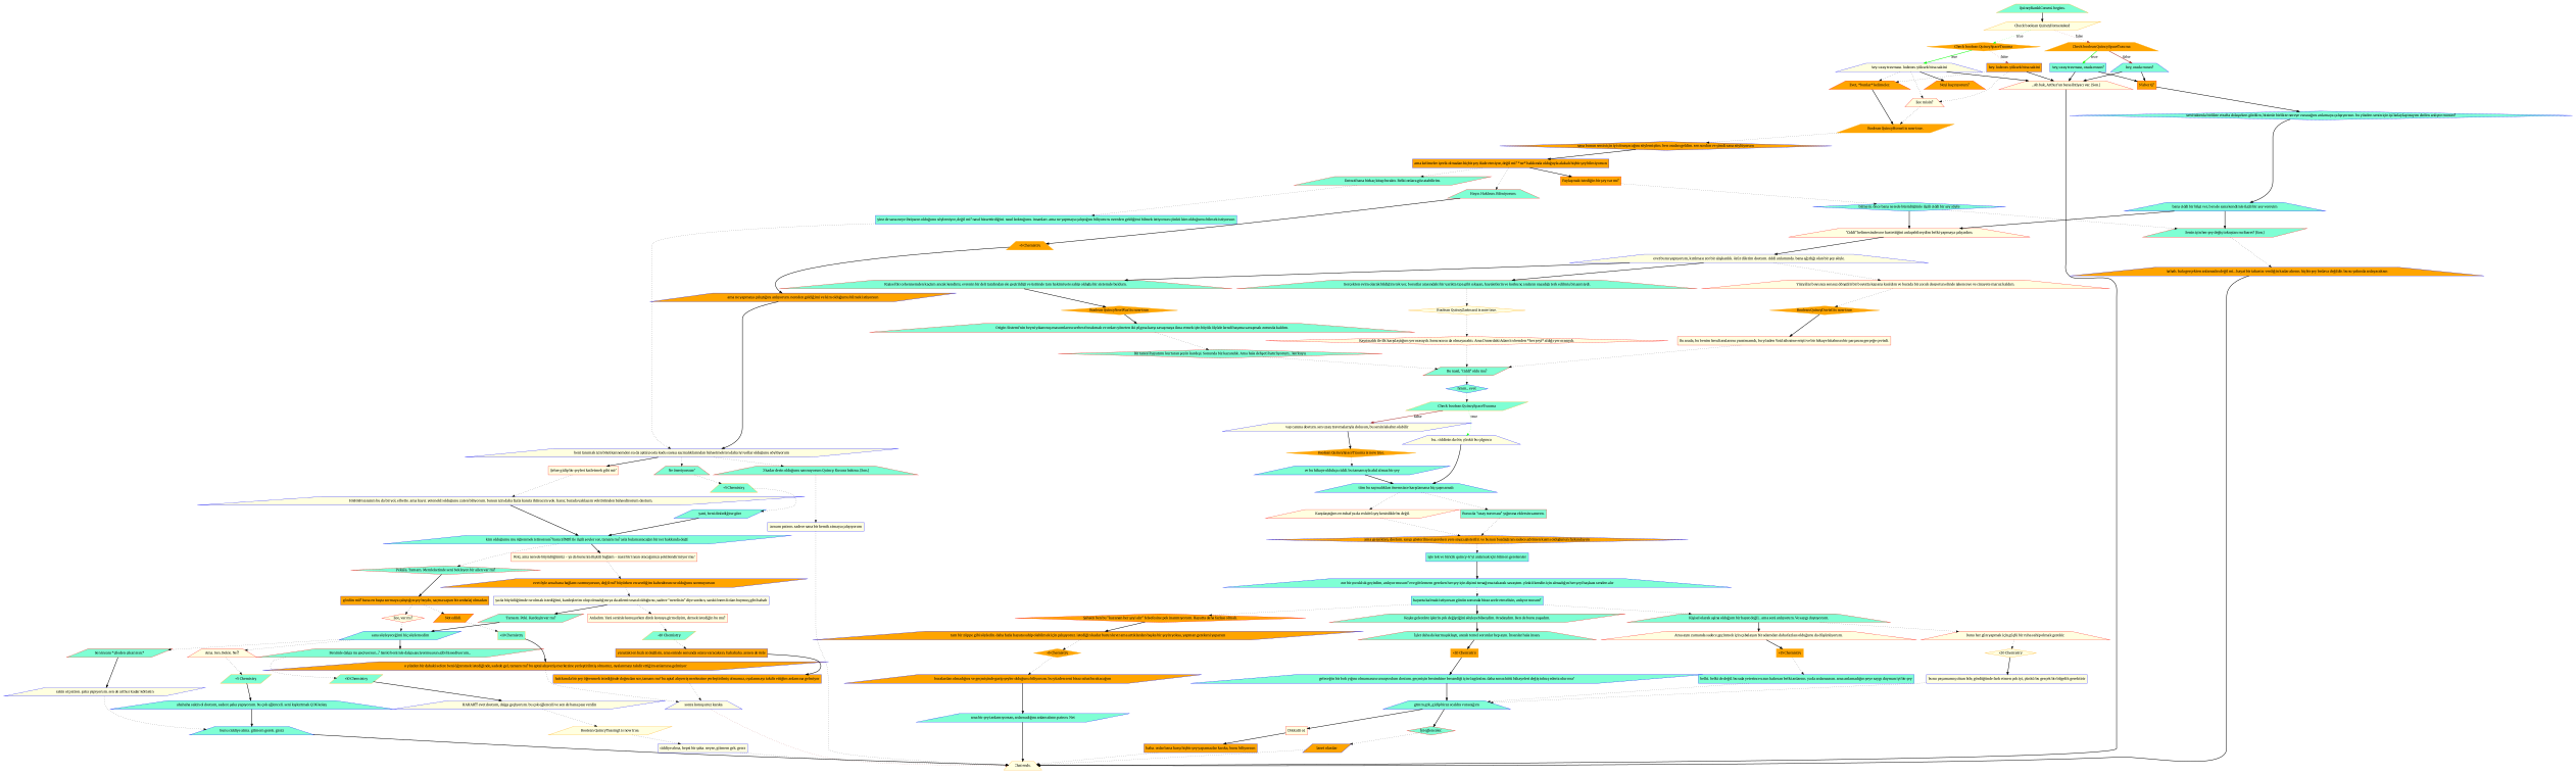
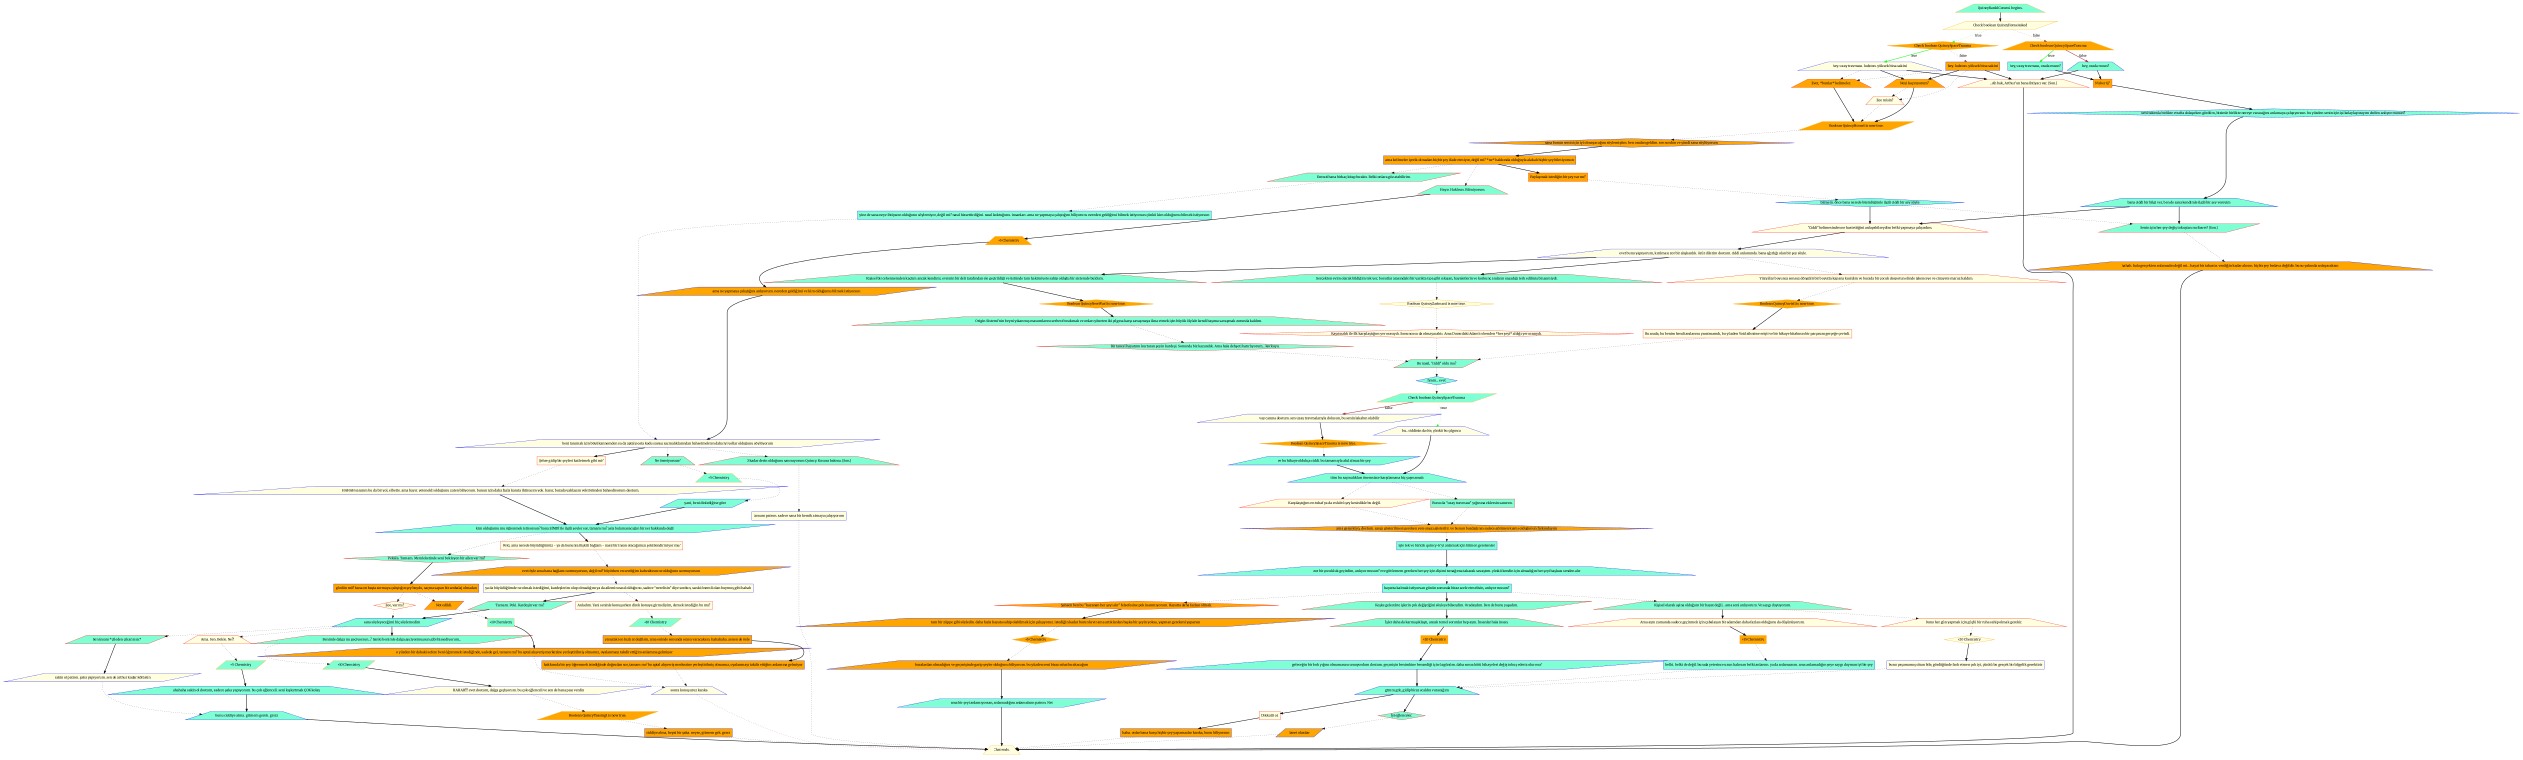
  digraph {
    fontname=Merriweather
    node [color=blue fillcolor=aquamarine fontname=Merriweather shape=trapezium style=filled]
    edge [fontname=Merriweather style=dotted]
    "QuincyRank1Convo4 begins." [color=orange]
    n2 [color=orange fillcolor=lightyellow label="Check boolean QuincyHomeAsked" shape=parallelogram]
    n3 [color=orange fillcolor=orange label="Check boolean QuincySpaceTrauma" shape=diamond]
    n4 [color=orange fillcolor=orange label="Check boolean QuincySpaceTrauma"]
    n5 [fillcolor=lightyellow label="hey. uzay travması. ludston. yüksek bina sakini"]
    n6 [fillcolor=orange label="hey. ludston. yüksek bina sakini" shape=box]
    n7 [label="hey, uzay travması, orada mısın?" shape=box]
    n8 [label="hey, orada mısın?"]
    n9 [color=red fillcolor=lightyellow label="Eee misin?"]
    n10 [color=red fillcolor=orange label="Evet, *bunlar* kelimeler."]
    n11 [color=red fillcolor=orange label="Neyi kaçırıyorum?"]
    n12 [color=red fillcolor=lightyellow label="...Ah bak, Arthur'un bana ihtiyacı var. [Son.]"]
    n13 [color=red fillcolor=orange label="N'aber Q?" shape=box]
    n14 [color=orange fillcolor=orange label="Boolean QuincyHome1 is now true." shape=parallelogram]
    "Chat ends." [color=orange fillcolor=lightyellow]
    n16 [label="seni takımla birlikte etrafta dolaşırken gördüm, bizimle birlikte nereye varacağını anlamaya çalışıyorsun. bu yüzden senin için işi kolaylaştırayım dedim anlıyor musun?" shape=diamond]
    n17 [fillcolor=orange label="sana bunun senin için iyi olmayacağını söylemiştim. ben oradan geldim. sen sordun ve şimdi sana söylüyorum" shape=diamond]
    n18 [label="bana ciddi bir bilgi ver, ben de sana kendimle ilgili bir şey vereyim"]
    n19 [fillcolor=orange label="ama kelimeler içerik olmadan hiçbir şey ifade etmiyor, değil mi? *ne* hakkında olduğuyla alakalı hiçbir şey bilmiyorsun" shape=box]
    n20 [color=red fillcolor=lightyellow label="\"Ciddi\" kelimesinden ne kastettiğini anlayabilseydim belki yapmaya çalışırdım."]
    n21 [color=red label="Senin için her şey değiş tokuştan mı ibaret? [Son.]" shape=parallelogram]
    n22 [color=red label="Entrati bana birkaç kitap bıraktı. Belki onlara göz atabilirim." shape=parallelogram]
    n23 [color=red label="Hayır. Haklısın. Bilmiyorum."]
    n24 [color=red fillcolor=orange label="Paylaşmak istediğin bir şey var mı?" shape=box]
    n25 [fillcolor=lightyellow label="evet bunu yapıyorum, kırılması zor bir alışkanlık. özür dilerim dostum. ciddi anlamında. bana ağırlığı olan bir şey söyle."]
    n26 [fillcolor=orange label="hahah. hala gerçekten anlamadın değil mi... hayat bir takastır. verdiğin kadar alırsın. hiçbir şey bedava değildir. bunu yakında anlayacaksın"]
    n27 [label="yine de sana neye ihtiyacın olduğunu söylemiyor, değil mi? nasıl hissettirdiğini. nasıl koktuğunu. insanları. ama ne yapmaya çalıştığını biliyorum. nereden geldiğimi bilmek istiyorsun çünkü kim olduğumu bilmek istiyorsun" shape=box]
    n28 [color=orange fillcolor=orange label="+5 Chemistry"]
    n29 [label="bilmem. önce bana nerede büyüdüğünle ilgili ciddi bir şey söyle" shape=diamond]
    n30 [color=red label="Kişisel bir cehennemden kaçtım ancak kendimi, evrenin bir deli tarafından ele geçirildiği ve üstünde tam hakimiyete sahip olduğu bir sistemde buldum."]
    n31 [color=red label="Gerçekten evim olarak bildiğim tek yer, boyutlar arasındaki bir yarıkta tıpa gibi sıkışan, hayaletlerin ve korkunç anıların yaşadığı terk edilmiş bir gemiydi."]
    n32 [color=red fillcolor=lightyellow label="Yüzyıllar boyunca sonsuz döngülü bir boyutta kapana kısıldım ve burada bir çocuk despotun elinde işkenceye ve cinayete maruz kaldım."]
    n33 [fillcolor=lightyellow label="beni tanımak için büyükannemden ya da aptal posta kodu savaşı saçmalıklarından bahsetmekten daha iyi yollar olduğunu söylüyorum" shape=parallelogram]
    n34 [fillcolor=orange label="ama ne yapmaya çalıştığını anlıyorum. nereden geldiğimi ve kim olduğumu bilmek istiyorsun" shape=parallelogram]
    n35 [color=orange fillcolor=orange label="Boolean QuincyNewWar1 is now true." shape=diamond]
    n36 [color=orange fillcolor=lightyellow label="Boolean QuincyZariman1 is now true." shape=diamond]
    n37 [color=orange fillcolor=orange label="Boolean QuincyDuviri1 is now true." shape=diamond]
    n38 [color=red fillcolor=lightyellow label="Şehre gidip bir şeyleri katletmek gibi mi?" shape=box]
    n39 [color=red label="Ne öneriyorsun?"]
    n40 [color=red label="O kadar derin olduğunu sanmıyorum Quincy. Kusura bakma. [Son.]"]
    n41 [color=red label="Origin Sistemi'nin beyni yıkanmış masumlarını serbest bırakmak ve onları yöneten iki çılgına karşı savaşmaya ikna etmek için büyük ölçüde kendi başıma savaşmak zorunda kaldım."]
    n42 [color=red fillcolor=lightyellow label="Kayıtsızlık ile ilk karşılaştığım yer orasıydı. Sonuncusu da olmayacaktı. Ama Duvardaki Adam'ın benden *her şeyi* aldığı yer orasıydı." shape=diamond]
    n43 [color=red fillcolor=lightyellow label="Bu arada, bu benim kendi anılarımı yaratmamdı, bu yüzden Void zihnime erişti ve bir hikaye kitabının bir parçasını gerçeğe çevirdi." shape=box]
    n44 [fillcolor=lightyellow label="HAHAH sanırım bu da bir yol, elbette. ama hayır. yetenekli olduğunu zaten biliyorum. bunun için daha fazla kanıta ihtiyacım yok. hayır, burada yaklaşım vektöründen bahsediyorum dostum." shape=parallelogram]
    n45 [color=orange label="+5 Chemistry"]
    n46 [fillcolor=lightyellow label="tamam patron. sadece sana bir kemik atmaya çalışıyorum" shape=box]
    n47 [color=red label="Bir tanesi hayatımı kurtaran şeyin kardeşi. Sonunda biz kazandık. Ama hala dehşeti hatırlıyorum... korkuyu." shape=diamond]
    n48 [color=red label="Bu nasıl, \"ciddi\" oldu mu?" shape=parallelogram]
    n49 [label="kim olduğumu mu öğrenmek istiyorsun? bana ŞİMDİ ile ilgili şeyler sor, tamam mı? asla bulamayacağın bir yer hakkında değil" shape=parallelogram]
    n50 [label="yani, beni dinlediğine göre" shape=parallelogram]
    n51 [label="hmm... evet" shape=diamond]
    n52 [color=red fillcolor=lightyellow label="Peki, ama nerede büyüdüğümüz - ya da bununla ilişkili bağlam - nasıl bir insan olacağımızı şekillendirmiyor mu?" shape=box]
    n53 [color=red label="Pekala. Tamam. Memleketinde seni bekleyen bir ailen var mı?" shape=diamond]
    n54 [color=orange label="Check boolean QuincySpaceTrauma" shape=parallelogram]
    n55 [fillcolor=orange label="evet öyle ama bana bağlamı sormuyorsun, değil mi? büyürken en sevdiğim kahvaltının ne olduğunu sormuyorsun" shape=parallelogram]
    n56 [fillcolor=orange label="gördün mü? bana en başta sormaya çalıştığın şey buydu, saçma sapan bir ambalaj olmadan" shape=box]
    n57 [fillcolor=lightyellow label="bu... ciddinin da öte, çünkü bu çılgınca"]
    n58 [fillcolor=lightyellow label="vay canına dostum. sen uzay travmalarıyla dolusun, bu senin lakabın olabilir" shape=parallelogram]
    n59 [fillcolor=lightyellow label="ya da büyüdüğümde ne olmak istediğimi, kardeşlerim olup olmadığını ya da ailemin nasıl olduğunu, sadece “nerelisin” diye sordun, sanki önemli olan buymuş gibi hahah" shape=box]
    n60 [color=red fillcolor=lightyellow label="Eee, var mı?" shape=diamond]
    n61 [color=red fillcolor=orange label="Not edildi." shape=parallelogram]
    n62 [label="tüm bu saçmalıkları önemsizce karşılamana hiç şaşmamalı"]
    n63 [color=orange fillcolor=orange label="Boolean QuincySpaceTrauma is now true." shape=diamond]
    n64 [color=red fillcolor=lightyellow label="Anladım. Yani seninle konuşurken direk konuya girmeliyim, demek istediğin bu mu?" shape=box]
    n65 [color=red label="Tamam. Peki. Kardeşin var mı?" shape=parallelogram]
    n66 [label="sana söyleyeceğimi hiç söylemedim" shape=parallelogram]
    n67 [color=orange label="+10 Chemistry" shape=box]
    n68 [color=red fillcolor=lightyellow label="Karşılaştığım en tuhaf ya da en kötü şey kesinlikle bu değil." shape=parallelogram]
    n69 [color=red label="Bunu da \"uzay travması\" yığınına eklersin sanırım." shape=box]
    n70 [label="ve bu hikaye oldukça ciddi. bu tamamıyla akıl almaz bir şey" shape=parallelogram]
    n71 [color=orange label="+10 Chemistry" shape=parallelogram]
    n72 [color=red fillcolor=lightyellow label="Ama. Sen. Bekle. Ne?!"]
    n73 [color=red label="Benimle dalga mı geçiyorsun...? Sanki benimle dalga geçiyormuşsun gibi hissediyorum..." shape=parallelogram]
    n74 [color=red label="Sen insanı *çileden çıkarırsın.*" shape=parallelogram]
    n75 [fillcolor=orange label="o yüzden bir dahaki sefere beni öğrenmek istediğinde, sadede gel, tamam mı? bu aptal alışveriş merkezine yerleştirilmiş olmamız, oyalanmayı takdir ettiğim anlamına gelmiyor" shape=parallelogram]
    n76 [fillcolor=orange label="ama gerçekten, dostum. saygı gösterilmesi gereken yere saygı gösterilir. ve bunun buzdağının sadece görünen kısmı olduğunun farkındayım" shape=diamond]
    n77 [fillcolor=orange label="yarıştaki en hızlı at değilsin, ama eninde sonunda oraya varacaksın. hahahaha. aynen de öyle" shape=box]
    n78 [color=orange label="+5 Chemistry" shape=parallelogram]
    n79 [color=orange label="+10 Chemistry" shape=parallelogram]
    n80 [fillcolor=lightyellow label="sakin ol patron. şaka yapıyorum. sen de arthur kadar kötüsün" shape=parallelogram]
    n81 [fillcolor=lightyellow label="sonra konuşuruz kanka"]
    n82 [label="işte tek ve biricik quincy-k'yi anlamak için bilmen gerekenler" shape=box]
    n83 [fillcolor=orange label="hakkımda bir şey öğrenmek istediğinde doğrudan sor, tamam mı? bu aptal alışveriş merkezine yerleştirilmiş olmamız, oyalanmayı takdir ettiğim anlamına gelmiyor" shape=box]
    n84 [label="ahahaha sakin ol dostum, sadece şaka yapıyorum. bu çok eğlenceli. seni kışkırtmak ÇOK kolay"]
    n85 [fillcolor=lightyellow label="HAHAH!!! evet dostum, dalga geçiyorum. bu çok eğlenceli ve sen de bana pası verdin" shape=parallelogram]
    n86 [label="bunu ciddiye alma. gitmem gerek. grsrz"]
    n87 [label="zor bir çocukluk geçirdim, anlıyor musun? eve götürmem gereken her şey için dişimi tırnağıma takarak savaştım. çünkü kendin için almadığın her şeyi başkası senden alır"]
-   n88 [color=orange fillcolor=lightyellow label="Boolean QuincyTeasing1 is now true." shape=parallelogram]
+   n88 [color=orange fillcolor=orange label="Boolean QuincyTeasing1 is now true." shape=parallelogram]
    n89 [label="hayatta kalmak istiyorsan günün sonunda biraz acele etmelisin, anlıyor musun?" shape=box]
-   n90 [fillcolor=lightyellow label="ciddiye alma, hepsi bir şaka. neyse, gitmem grk. grsrz" shape=box]
+   n90 [fillcolor=orange label="ciddiye alma, hepsi bir şaka. neyse, gitmem grk. grsrz" shape=box]
    n91 [color=red label="Keşke gelecekte işlerin çok değiştiğini söyleyebilseydim. Oradaydım. Ben de bunu yaşadım." shape=parallelogram]
    n92 [color=red label="Kişisel olarak aşina olduğum bir hayat değil... ama seni anlıyorum. Ve saygı duyuyorum."]
    n93 [color=red fillcolor=orange label="Şahsen ben bu \"kazanan her şeyi alır\" felsefesine pek inanmıyorum. Hayatta daha fazlası olmalı." shape=diamond]
    n94 [color=red label="İşler daha da karmaşıklaştı, ancak temel sorunlar hep aynı. İnsanlar hala insan."]
    n95 [color=red fillcolor=lightyellow label="Ama aynı zamanda sadece geçinmek için çabalayan bir adamdan daha fazlası olduğunu da düşünüyorum."]
    n96 [color=red fillcolor=lightyellow label="Bunu her gün yapmak için güçlü bir ruha sahip olmak gerekir."]
    n97 [fillcolor=orange label="tam bir züppe gibi söyledin. daha fazla hayata sahip olabilmek için çalışıyoruz. istediğin kadar burun kıvır ama artıklardan başka bir şeyin yoksa, yapman gerekeni yaparsın" shape=parallelogram]
    n98 [color=orange fillcolor=orange label="+20 Chemistry" shape=box]
    n99 [color=orange fillcolor=orange label="+15 Chemistry" shape=box]
    n100 [color=orange fillcolor=lightyellow label="+20 Chemistry" shape=diamond]
    n101 [color=orange fillcolor=orange label="+5 Chemistry" shape=diamond]
    n102 [label="geleceğin bir bok yığını olmamasını umuyordum dostum. geçmişin benimkine benzediği için üzgünüm. daha sonra kötü hikayeleri değiş tokuş ederiz olur mu?" shape=parallelogram]
    n103 [label="belki. belki de değil. burada yeterince uzun kalırsan belki anlarsın. ya da anlamazsın. ama anlamadığın şeye saygı duyman iyi bir şey" shape=box]
    n104 [fillcolor=lightyellow label="bunu yaşamamış olsan bile, gördüğünde fark etmen çok iyi, çünkü bu gerçek bir bilgelik gerektirir" shape=box]
    n105 [fillcolor=orange label="buralardan olmadığını ve geçmişinde garip şeyler olduğunu biliyorum. bu yüzden seni biraz rahat bırakacağım" shape=parallelogram]
    n106 [label="gtmm grk, gidip biraz scaldra vuracağım"]
    n107 [label="ama bir şeyi anlamıyorsan, anlamadığını anlamalısın patron. Net" shape=parallelogram]
    n108 [color=red label="İyi eğlenceler." shape=diamond]
    n109 [color=red fillcolor=lightyellow label="Dikkatli ol." shape=box]
    n110 [fillcolor=orange label="lanet olasılar" shape=parallelogram]
    n111 [fillcolor=orange label="haha. onlar bana karşı hiçbir şey yapamazlar kanka, bunu biliyorsun" shape=box]
    "QuincyRank1Convo4 begins." -> n2 [style=bold]
    n2 -> n3 [color=green label=true]
    n2 -> n4 [color=brown label=false]
    n3 -> n5 [color=green label=true style=bold]
    n3 -> n6 [color=brown label=false]
    n4 -> n7 [color=green label=true style=bold]
    n4 -> n8 [color=brown label=false style=bold]
-   n5 -> n9
+   n11 -> n9
    n5 -> n10
    n5 -> n11 [style=bold]
    n5 -> n12 [style=bold]
    n6 -> n9
    n6 -> n10
+   n6 -> n11 [style=bold]
    n6 -> n12 [style=bold]
-   n7 -> n12 [style=bold]
    n7 -> n13 [style=bold]
    n8 -> n12 [style=bold]
    n8 -> n13 [style=bold]
    n9 -> n14
    n10 -> n14 [style=bold]
+   n11 -> n14 [style=bold]
    n12 -> "Chat ends." [style=bold]
    n13 -> n16 [style=bold]
    n14 -> n17
    n16 -> n18 [style=bold]
    n17 -> n19 [style=bold]
    n18 -> n20 [style=bold]
    n18 -> n21 [style=bold]
    n19 -> n22
    n19 -> n23
    n19 -> n24 [style=bold]
    n20 -> n25 [style=bold]
    n21 -> n26
    n22 -> n27
    n23 -> n28 [style=bold]
    n24 -> n29
    n25 -> n30 [style=bold]
    n25 -> n31 [style=bold]
    n25 -> n32
    n26 -> "Chat ends." [style=bold]
    n27 -> n33
    n28 -> n34 [style=bold]
    n29 -> n20 [style=bold]
    n29 -> n21
    n30 -> n35 [style=bold]
    n31 -> n36
    n32 -> n37
    n33 -> n38 [style=bold]
    n33 -> n39
    n33 -> n40
    n34 -> n33 [style=bold]
    n35 -> n41 [style=bold]
    n36 -> n42
    n37 -> n43 [style=bold]
    n38 -> n44
    n39 -> n45
    n40 -> n46
    n41 -> n47
    n42 -> n48
    n43 -> n48
    n44 -> n49 [style=bold]
    n45 -> n50
    n46 -> "Chat ends."
    n47 -> n48
    n48 -> n51
    n49 -> n52 [style=bold]
    n49 -> n53
    n50 -> n49 [style=bold]
    n51 -> n54
    n52 -> n55
    n53 -> n56 [style=bold]
    n54 -> n57 [color=green label=true]
    n54 -> n58 [color=brown label=false style=bold]
    n55 -> n59
    n56 -> n60
    n56 -> n61
    n57 -> n62 [style=bold]
    n58 -> n63 [style=bold]
    n59 -> n64
    n59 -> n65 [style=bold]
    n60 -> n66
    n61 -> n67
    n62 -> n68
    n62 -> n69
    n63 -> n70
    n64 -> n71
    n65 -> n66 [style=bold]
    n66 -> n72
    n66 -> n73 [style=bold]
    n66 -> n74
    n67 -> n75 [style=bold]
    n68 -> n76
    n69 -> n76
    n70 -> n62 [style=bold]
    n71 -> n77
    n72 -> n78
    n73 -> n79
    n74 -> n80 [style=bold]
    n75 -> n81
    n76 -> n82
    n77 -> n83 [style=bold]
    n78 -> n84 [style=bold]
    n79 -> n85 [style=bold]
    n80 -> n86
    n81 -> "Chat ends." [color=brown]
    n82 -> n87 [style=bold]
    n83 -> n81
    n84 -> n86 [style=bold]
    n85 -> n88
    n86 -> "Chat ends." [style=bold]
    n87 -> n89
    n88 -> n90
    n89 -> n91 [style=bold]
    n89 -> n92
    n89 -> n93
    n90 -> "Chat ends."
    n91 -> n94 [style=bold]
    n92 -> n95 [style=bold]
    n92 -> n96
    n93 -> n97 [style=bold]
    n94 -> n98 [style=bold]
    n95 -> n99 [style=bold]
    n96 -> n100
    n97 -> n101
    n98 -> n102 [style=bold]
    n99 -> n103
    n100 -> n104 [style=bold]
    n101 -> n105
    n102 -> n106 [style=bold]
    n103 -> n106
    n104 -> n106
    n105 -> n107 [style=bold]
    n106 -> n108 [style=bold]
    n106 -> n109 [style=bold]
    n107 -> "Chat ends." [style=bold]
    n108 -> n110
    n109 -> n111 [style=bold]
    n110 -> "Chat ends."
    n111 -> "Chat ends."
  }
